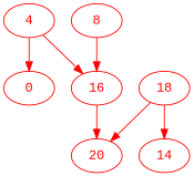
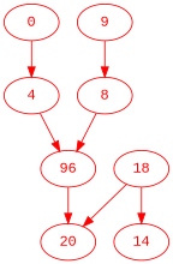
  digraph {
    fontname="Liberation Mono"
    node [color=red fontcolor=red fontname="Liberation Mono"]
    edge [color=red fontname="Liberation Mono"]
    0
    4
-   16
+   16 [label=96]
    n4 [label=8]
+   9
    20
    18
    14
-   4 -> 0
+   0 -> 4
    4 -> 16
    16 -> 20
    n4 -> 16
+   9 -> n4
    18 -> 20
    18 -> 14
  }
